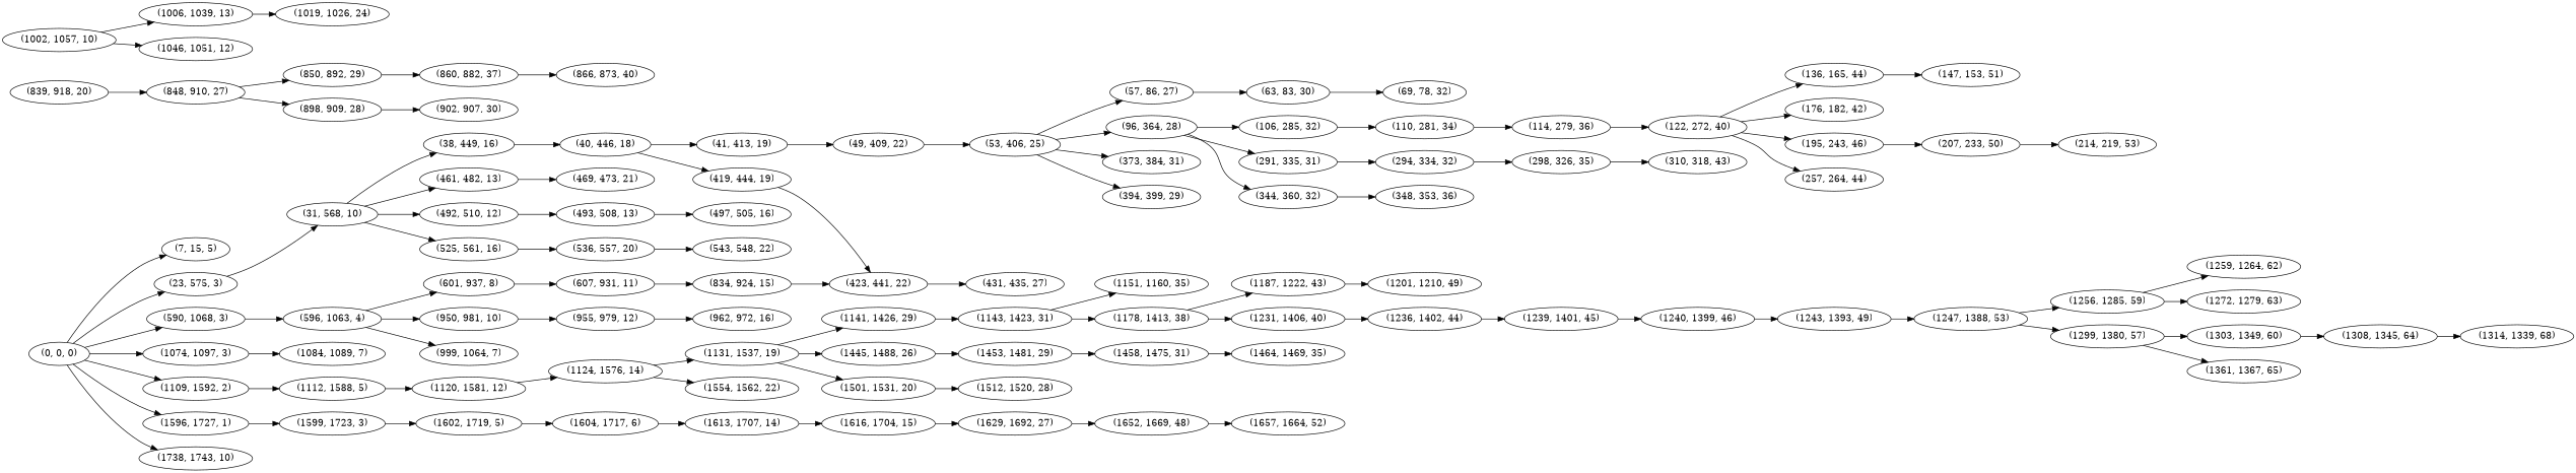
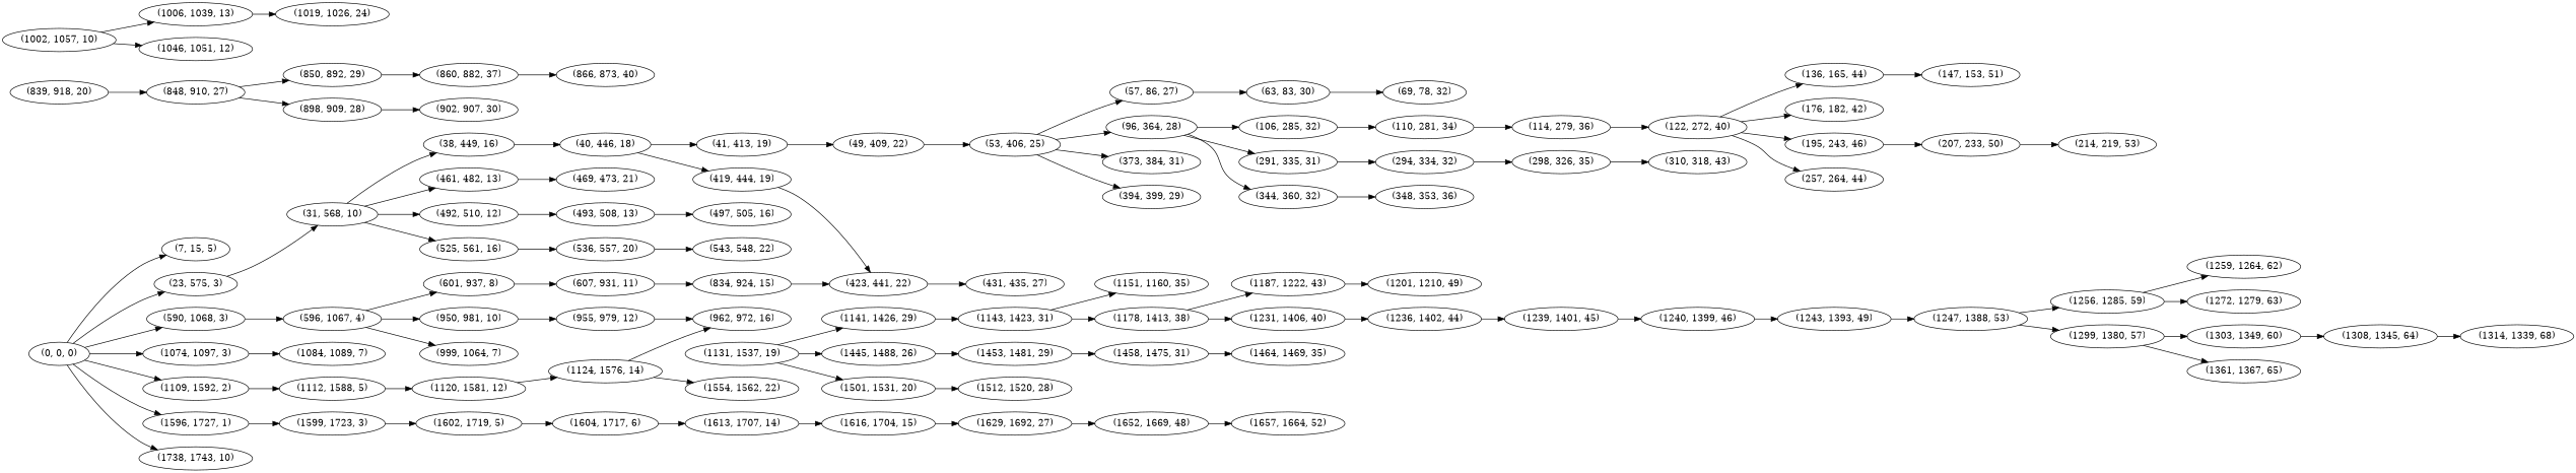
  digraph {
    rankdir=LR
    "(0, 0, 0)"
    "(7, 15, 5)"
    "(23, 575, 3)"
    "(590, 1068, 3)"
    "(1074, 1097, 3)"
    "(1109, 1592, 2)"
    "(1596, 1727, 1)"
    "(1738, 1743, 10)"
    "(31, 568, 10)"
-   "(596, 1067, 4)" [label="(596, 1063, 4)"]
+   "(596, 1067, 4)"
    "(1084, 1089, 7)"
    "(1112, 1588, 5)"
    "(1599, 1723, 3)"
    "(38, 449, 16)"
    "(461, 482, 13)"
    "(492, 510, 12)"
    "(525, 561, 16)"
    "(40, 446, 18)"
    "(469, 473, 21)"
    "(493, 508, 13)"
    "(536, 557, 20)"
    "(41, 413, 19)"
    "(419, 444, 19)"
    "(49, 409, 22)"
    "(423, 441, 22)"
    "(53, 406, 25)"
    "(57, 86, 27)"
    "(96, 364, 28)"
    "(373, 384, 31)"
    "(394, 399, 29)"
    "(63, 83, 30)"
    "(106, 285, 32)"
    "(291, 335, 31)"
    "(344, 360, 32)"
    "(69, 78, 32)"
    "(110, 281, 34)"
    "(294, 334, 32)"
    "(348, 353, 36)"
    "(114, 279, 36)"
    "(122, 272, 40)"
    "(136, 165, 44)"
    "(176, 182, 42)"
    "(195, 243, 46)"
    "(257, 264, 44)"
    "(147, 153, 51)"
    "(207, 233, 50)"
    "(214, 219, 53)"
    "(298, 326, 35)"
    "(310, 318, 43)"
    "(431, 435, 27)"
    "(497, 505, 16)"
    "(543, 548, 22)"
    "(601, 937, 8)"
    "(950, 981, 10)"
    "(999, 1064, 7)"
    "(607, 931, 11)"
    "(955, 979, 12)"
    "(834, 924, 15)"
    "(839, 918, 20)"
    "(848, 910, 27)"
    "(850, 892, 29)"
    "(898, 909, 28)"
    "(860, 882, 37)"
    "(902, 907, 30)"
    "(866, 873, 40)"
    "(962, 972, 16)"
    "(1002, 1057, 10)"
    "(1006, 1039, 13)"
    "(1046, 1051, 12)"
    "(1019, 1026, 24)"
    "(1120, 1581, 12)"
    "(1124, 1576, 14)"
    "(1131, 1537, 19)"
    "(1554, 1562, 22)"
    "(1141, 1426, 29)"
    "(1445, 1488, 26)"
    "(1501, 1531, 20)"
    "(1143, 1423, 31)"
    "(1453, 1481, 29)"
    "(1512, 1520, 28)"
    "(1151, 1160, 35)"
    "(1178, 1413, 38)"
    "(1187, 1222, 43)"
    "(1231, 1406, 40)"
    "(1201, 1210, 49)"
    "(1236, 1402, 44)"
    "(1239, 1401, 45)"
    "(1240, 1399, 46)"
    "(1243, 1393, 49)"
    "(1247, 1388, 53)"
    "(1256, 1285, 59)"
    "(1299, 1380, 57)"
    "(1259, 1264, 62)"
    "(1272, 1279, 63)"
    "(1303, 1349, 60)"
    "(1361, 1367, 65)"
    "(1308, 1345, 64)"
    "(1314, 1339, 68)"
    "(1458, 1475, 31)"
    "(1464, 1469, 35)"
    "(1602, 1719, 5)"
    "(1604, 1717, 6)"
    "(1613, 1707, 14)"
    "(1616, 1704, 15)"
    "(1629, 1692, 27)"
    "(1652, 1669, 48)"
    "(1657, 1664, 52)"
    "(0, 0, 0)" -> "(7, 15, 5)"
    "(0, 0, 0)" -> "(23, 575, 3)"
    "(0, 0, 0)" -> "(590, 1068, 3)"
    "(0, 0, 0)" -> "(1074, 1097, 3)"
    "(0, 0, 0)" -> "(1109, 1592, 2)"
    "(0, 0, 0)" -> "(1596, 1727, 1)"
    "(0, 0, 0)" -> "(1738, 1743, 10)"
    "(23, 575, 3)" -> "(31, 568, 10)"
    "(590, 1068, 3)" -> "(596, 1067, 4)"
    "(1074, 1097, 3)" -> "(1084, 1089, 7)"
    "(1109, 1592, 2)" -> "(1112, 1588, 5)"
    "(1596, 1727, 1)" -> "(1599, 1723, 3)"
    "(31, 568, 10)" -> "(38, 449, 16)"
    "(31, 568, 10)" -> "(461, 482, 13)"
    "(31, 568, 10)" -> "(492, 510, 12)"
    "(31, 568, 10)" -> "(525, 561, 16)"
    "(596, 1067, 4)" -> "(601, 937, 8)"
    "(596, 1067, 4)" -> "(950, 981, 10)"
    "(596, 1067, 4)" -> "(999, 1064, 7)"
    "(1112, 1588, 5)" -> "(1120, 1581, 12)"
    "(1599, 1723, 3)" -> "(1602, 1719, 5)"
    "(38, 449, 16)" -> "(40, 446, 18)"
    "(461, 482, 13)" -> "(469, 473, 21)"
    "(492, 510, 12)" -> "(493, 508, 13)"
    "(525, 561, 16)" -> "(536, 557, 20)"
    "(40, 446, 18)" -> "(41, 413, 19)"
    "(40, 446, 18)" -> "(419, 444, 19)"
    "(493, 508, 13)" -> "(497, 505, 16)"
    "(536, 557, 20)" -> "(543, 548, 22)"
    "(41, 413, 19)" -> "(49, 409, 22)"
    "(419, 444, 19)" -> "(423, 441, 22)"
    "(49, 409, 22)" -> "(53, 406, 25)"
    "(423, 441, 22)" -> "(431, 435, 27)"
    "(53, 406, 25)" -> "(57, 86, 27)"
    "(53, 406, 25)" -> "(96, 364, 28)"
    "(53, 406, 25)" -> "(373, 384, 31)"
    "(53, 406, 25)" -> "(394, 399, 29)"
    "(57, 86, 27)" -> "(63, 83, 30)"
    "(96, 364, 28)" -> "(106, 285, 32)"
    "(96, 364, 28)" -> "(291, 335, 31)"
    "(96, 364, 28)" -> "(344, 360, 32)"
    "(63, 83, 30)" -> "(69, 78, 32)"
    "(106, 285, 32)" -> "(110, 281, 34)"
    "(291, 335, 31)" -> "(294, 334, 32)"
    "(344, 360, 32)" -> "(348, 353, 36)"
    "(110, 281, 34)" -> "(114, 279, 36)"
    "(294, 334, 32)" -> "(298, 326, 35)"
    "(114, 279, 36)" -> "(122, 272, 40)"
    "(122, 272, 40)" -> "(136, 165, 44)"
    "(122, 272, 40)" -> "(176, 182, 42)"
    "(122, 272, 40)" -> "(195, 243, 46)"
    "(122, 272, 40)" -> "(257, 264, 44)"
    "(136, 165, 44)" -> "(147, 153, 51)"
    "(195, 243, 46)" -> "(207, 233, 50)"
    "(207, 233, 50)" -> "(214, 219, 53)"
    "(298, 326, 35)" -> "(310, 318, 43)"
    "(601, 937, 8)" -> "(607, 931, 11)"
    "(950, 981, 10)" -> "(955, 979, 12)"
    "(607, 931, 11)" -> "(834, 924, 15)"
    "(955, 979, 12)" -> "(962, 972, 16)"
    "(834, 924, 15)" -> "(423, 441, 22)"
    "(839, 918, 20)" -> "(848, 910, 27)"
    "(848, 910, 27)" -> "(850, 892, 29)"
    "(848, 910, 27)" -> "(898, 909, 28)"
    "(850, 892, 29)" -> "(860, 882, 37)"
    "(898, 909, 28)" -> "(902, 907, 30)"
    "(860, 882, 37)" -> "(866, 873, 40)"
    "(1002, 1057, 10)" -> "(1006, 1039, 13)"
    "(1002, 1057, 10)" -> "(1046, 1051, 12)"
    "(1006, 1039, 13)" -> "(1019, 1026, 24)"
    "(1120, 1581, 12)" -> "(1124, 1576, 14)"
-   "(1124, 1576, 14)" -> "(1131, 1537, 19)"
+   "(1124, 1576, 14)" -> "(962, 972, 16)"
    "(1124, 1576, 14)" -> "(1554, 1562, 22)"
    "(1131, 1537, 19)" -> "(1141, 1426, 29)"
    "(1131, 1537, 19)" -> "(1445, 1488, 26)"
    "(1131, 1537, 19)" -> "(1501, 1531, 20)"
    "(1141, 1426, 29)" -> "(1143, 1423, 31)"
    "(1445, 1488, 26)" -> "(1453, 1481, 29)"
    "(1501, 1531, 20)" -> "(1512, 1520, 28)"
    "(1143, 1423, 31)" -> "(1151, 1160, 35)"
    "(1143, 1423, 31)" -> "(1178, 1413, 38)"
    "(1453, 1481, 29)" -> "(1458, 1475, 31)"
    "(1178, 1413, 38)" -> "(1187, 1222, 43)"
    "(1178, 1413, 38)" -> "(1231, 1406, 40)"
    "(1187, 1222, 43)" -> "(1201, 1210, 49)"
    "(1231, 1406, 40)" -> "(1236, 1402, 44)"
    "(1236, 1402, 44)" -> "(1239, 1401, 45)"
    "(1239, 1401, 45)" -> "(1240, 1399, 46)"
    "(1240, 1399, 46)" -> "(1243, 1393, 49)"
    "(1243, 1393, 49)" -> "(1247, 1388, 53)"
    "(1247, 1388, 53)" -> "(1256, 1285, 59)"
    "(1247, 1388, 53)" -> "(1299, 1380, 57)"
    "(1256, 1285, 59)" -> "(1259, 1264, 62)"
    "(1256, 1285, 59)" -> "(1272, 1279, 63)"
    "(1299, 1380, 57)" -> "(1303, 1349, 60)"
    "(1299, 1380, 57)" -> "(1361, 1367, 65)"
    "(1303, 1349, 60)" -> "(1308, 1345, 64)"
    "(1308, 1345, 64)" -> "(1314, 1339, 68)"
    "(1458, 1475, 31)" -> "(1464, 1469, 35)"
    "(1602, 1719, 5)" -> "(1604, 1717, 6)"
    "(1604, 1717, 6)" -> "(1613, 1707, 14)"
    "(1613, 1707, 14)" -> "(1616, 1704, 15)"
    "(1616, 1704, 15)" -> "(1629, 1692, 27)"
    "(1629, 1692, 27)" -> "(1652, 1669, 48)"
    "(1652, 1669, 48)" -> "(1657, 1664, 52)"
  }
